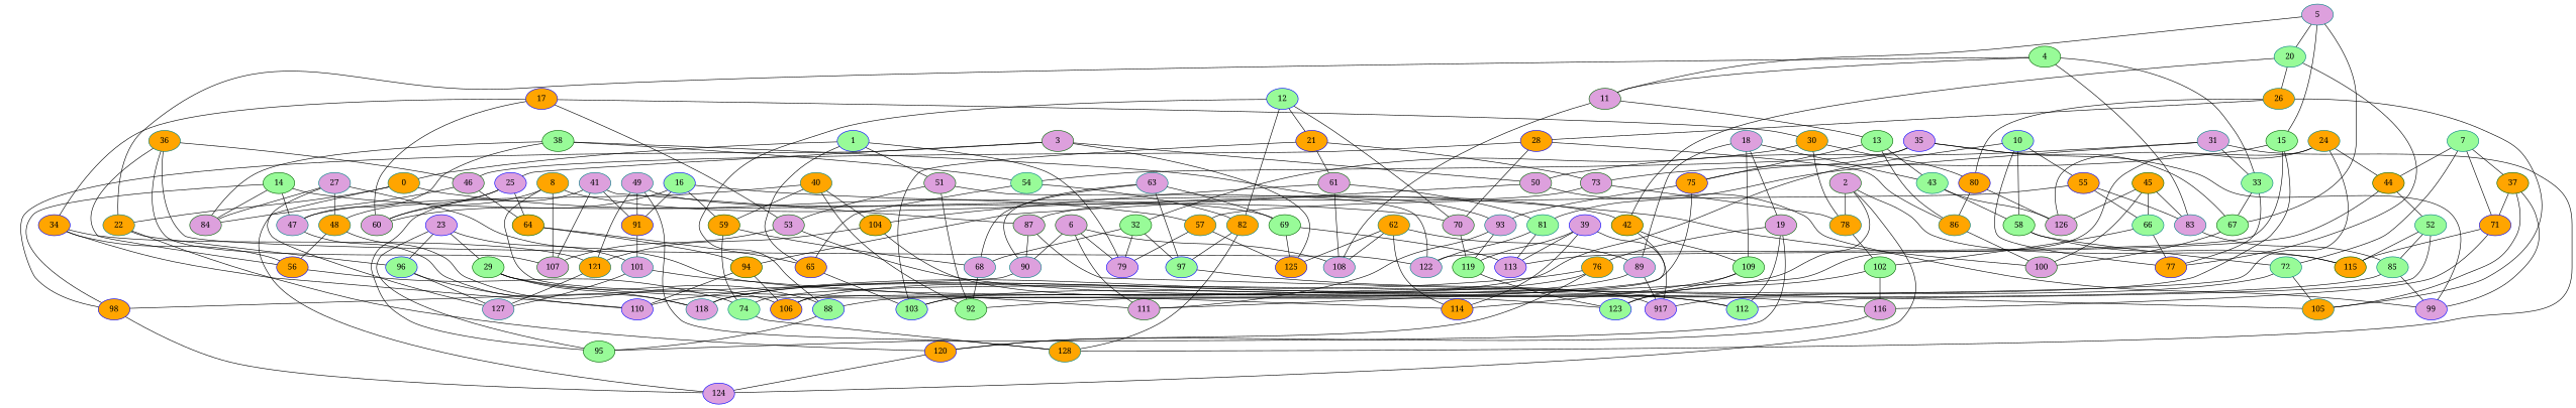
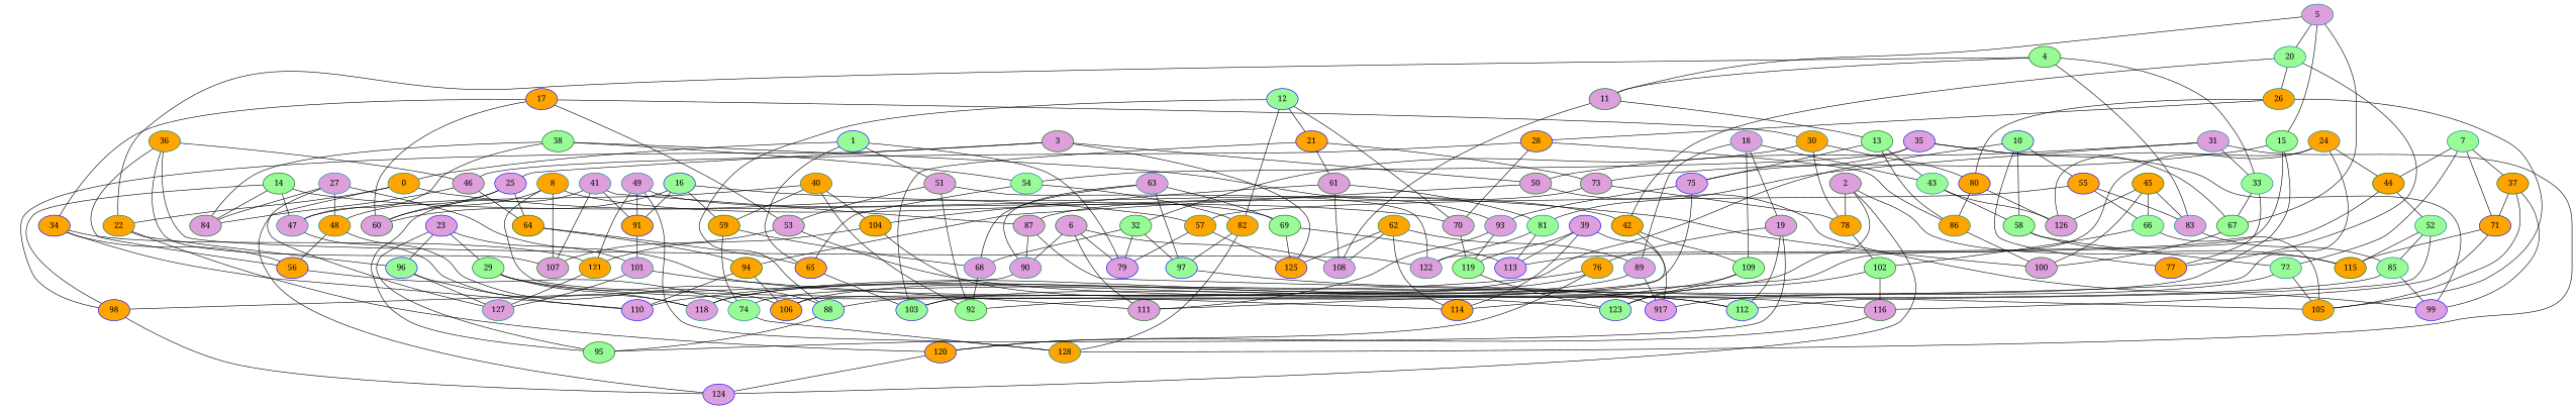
  graph {
    fontname="Noto Serif"
    node [color=teal fillcolor=plum fontname="Noto Serif" style=filled]
    edge [fontname="Noto Serif"]
    1 [color=blue fillcolor=palegreen]
    n2 [fillcolor=orange label=0]
    51 [color=darkgreen]
    65 [color=blue fillcolor=orange]
    79 [color=blue]
    124 [color=blue]
    22 [fillcolor=orange]
    57 [fillcolor=orange]
    122
    53 [color=darkgreen]
    92 [color=darkgreen fillcolor=palegreen]
    103 [color=blue fillcolor=palegreen]
    2 [color=darkgreen]
    78 [fillcolor=orange]
    115 [color=darkgreen fillcolor=orange]
    102 [color=darkgreen fillcolor=palegreen]
    3 [color=darkgreen]
    25 [color=blue]
    50 [color=darkgreen]
    98 [color=blue fillcolor=orange]
    125 [color=blue fillcolor=orange]
    60 [color=darkgreen]
    48 [fillcolor=orange]
    64 [color=darkgreen fillcolor=orange]
    99 [color=blue]
    94 [color=darkgreen fillcolor=orange]
    4 [color=darkgreen fillcolor=palegreen]
    11 [color=darkgreen]
    33 [fillcolor=palegreen]
    83
    108
    13 [color=darkgreen fillcolor=palegreen]
    96 [color=blue fillcolor=palegreen]
    120 [color=blue fillcolor=orange]
    67 [color=darkgreen fillcolor=palegreen]
    77 [color=blue fillcolor=orange]
    85 [fillcolor=palegreen]
    5
    15 [color=darkgreen fillcolor=palegreen]
    20 [fillcolor=palegreen]
    73 [color=darkgreen]
    74 [fillcolor=palegreen]
    42 [color=darkgreen fillcolor=orange]
    26 [fillcolor=orange]
    100 [color=darkgreen]
    6 [color=darkgreen]
    90
    111 [color=darkgreen]
    7 [fillcolor=palegreen]
    37 [color=darkgreen fillcolor=orange]
    44 [color=darkgreen fillcolor=orange]
    71 [color=blue fillcolor=orange]
    72 [fillcolor=palegreen]
    105 [fillcolor=orange]
    113 [color=blue]
    52 [fillcolor=palegreen]
    116 [color=darkgreen]
    n58 [color=blue label=917]
    8 [fillcolor=orange]
    107 [color=darkgreen]
    123 [color=blue fillcolor=palegreen]
    109 [color=darkgreen fillcolor=palegreen]
    10 [color=blue fillcolor=palegreen]
    55 [color=blue fillcolor=orange]
    58 [color=darkgreen fillcolor=palegreen]
    118
    66 [fillcolor=palegreen]
    43 [fillcolor=palegreen]
-   75 [color=blue fillcolor=orange]
+   75 [color=blue]
    86 [fillcolor=orange]
    12 [color=blue fillcolor=palegreen]
    21 [color=blue fillcolor=orange]
    70 [color=darkgreen]
    82 [fillcolor=orange]
    88 [color=blue fillcolor=palegreen]
    61 [color=darkgreen]
    119 [color=darkgreen fillcolor=palegreen]
    128 [fillcolor=orange]
    97 [color=blue fillcolor=palegreen]
    95 [color=darkgreen fillcolor=palegreen]
    126 [color=darkgreen]
    93
    106 [color=blue fillcolor=orange]
    14 [color=darkgreen fillcolor=palegreen]
    47
    84 [color=darkgreen]
    87 [color=darkgreen]
    16 [color=blue fillcolor=palegreen]
    59 [color=darkgreen fillcolor=orange]
    91 [color=blue fillcolor=orange]
    68
    101
    17 [color=blue fillcolor=orange]
    30 [fillcolor=orange]
    34 [color=blue fillcolor=orange]
    80 [color=blue fillcolor=orange]
    32 [color=darkgreen fillcolor=palegreen]
    56 [color=blue fillcolor=orange]
    110 [color=blue]
    121 [fillcolor=orange]
    18
    19 [color=darkgreen]
    89
    76 [fillcolor=orange]
    112 [color=blue fillcolor=palegreen]
    114 [color=blue fillcolor=orange]
    28 [color=blue fillcolor=orange]
    81 [fillcolor=palegreen]
    104 [color=darkgreen fillcolor=orange]
    127
    23 [color=blue]
    29 [color=darkgreen fillcolor=palegreen]
    24 [fillcolor=orange]
    46 [color=darkgreen]
    27
    31
    35 [color=blue]
    54 [fillcolor=palegreen]
    36 [fillcolor=orange]
    38 [color=darkgreen fillcolor=palegreen]
    39 [color=blue]
    40 [fillcolor=orange]
    41
    45 [color=darkgreen fillcolor=orange]
    49
    69 [color=darkgreen fillcolor=palegreen]
    62 [fillcolor=orange]
    63
    1 -- n2
    1 -- 51
    1 -- 65
    1 -- 79
    n2 -- 124
    n2 -- 22
    n2 -- 57
    51 -- 122
    51 -- 53
    51 -- 92
    65 -- 103
    22 -- 96
    22 -- 120
    57 -- 79
    57 -- 125
    53 -- 116
    53 -- 107
    2 -- 124
    2 -- 103
    2 -- 78
    2 -- 115
    78 -- 102
    102 -- 116
    102 -- 123
    3 -- 25
    3 -- 50
    3 -- 98
    3 -- 125
    25 -- 60
    25 -- 48
    25 -- 64
    50 -- 99
    50 -- 94
    98 -- 124
    48 -- 106
    48 -- 56
    64 -- 65
    64 -- 94
    94 -- 106
    94 -- 110
    4 -- 22
    4 -- 11
    4 -- 33
    4 -- 83
    11 -- 108
    11 -- 13
    33 -- 67
    33 -- 77
    83 -- 85
    13 -- 43
    13 -- 75
    13 -- 86
    96 -- 110
    96 -- 127
    120 -- 124
    67 -- 100
    85 -- 99
    85 -- 88
    5 -- 11
    5 -- 67
    5 -- 15
    5 -- 20
    15 -- 122
    15 -- 73
    15 -- 74
    20 -- 77
    20 -- 42
    20 -- 26
    73 -- 78
    73 -- 87
    74 -- 128
    42 -- 103
    42 -- 109
    26 -- 105
    26 -- 80
    26 -- 28
    6 -- 79
    6 -- 108
    6 -- 90
    6 -- 111
    90 -- 98
    7 -- 37
    7 -- 44
    7 -- 71
    7 -- 72
    37 -- 99
    37 -- 71
    37 -- 105
    44 -- 113
    44 -- 52
    71 -- 115
    71 -- 116
    72 -- 105
    72 -- n58
    52 -- 115
    52 -- 85
    52 -- 112
    116 -- 120
    8 -- 60
    8 -- 42
    8 -- 107
    8 -- 123
    109 -- 123
    109 -- 114
    10 -- 77
    10 -- 55
    10 -- 58
    10 -- 118
    55 -- 57
    55 -- 83
    55 -- 66
    58 -- 115
    58 -- 72
    66 -- 102
-   66 -- 77
+   66 -- 105
    43 -- 58
    43 -- 126
    75 -- 93
    75 -- 106
    86 -- 100
    12 -- 21
    12 -- 70
    12 -- 82
    12 -- 88
    21 -- 103
    21 -- 73
    21 -- 61
    70 -- 119
    82 -- 128
    82 -- 97
    88 -- 95
    61 -- 108
    61 -- 81
    61 -- 104
    119 -- 123
    97 -- 112
    93 -- 111
    93 -- 119
    14 -- 98
    14 -- 70
    14 -- 47
    14 -- 84
    47 -- 118
    87 -- 90
    87 -- 105
    16 -- 60
    16 -- 100
    16 -- 59
    16 -- 91
    59 -- 74
    59 -- 68
    91 -- 101
    68 -- 92
    101 -- 111
    101 -- 127
    17 -- 53
    17 -- 60
    17 -- 30
    17 -- 34
    30 -- 78
    30 -- 80
    30 -- 32
    34 -- 56
    34 -- 110
    34 -- 121
    80 -- 86
    80 -- 126
    32 -- 79
    32 -- 97
    32 -- 68
    56 -- 74
    121 -- 127
    18 -- 109
    18 -- 43
    18 -- 19
    18 -- 89
    19 -- 95
    19 -- 76
    19 -- 112
    89 -- n58
    89 -- 106
    76 -- 120
    76 -- 118
    76 -- 110
    28 -- 86
    28 -- 70
    28 -- 46
    81 -- 122
    81 -- 113
    104 -- n58
    104 -- 121
    23 -- 96
    23 -- 95
    23 -- 101
    23 -- 29
    29 -- 118
    29 -- 88
    29 -- 114
    24 -- 92
    24 -- 111
    24 -- 44
    24 -- 126
    46 -- 64
    46 -- 84
    27 -- 48
    27 -- 84
    27 -- 112
    27 -- 127
    31 -- 50
    31 -- 33
    31 -- 128
    31 -- 81
    35 -- 99
    35 -- 67
    35 -- 75
    35 -- 54
    54 -- 65
    54 -- 82
    36 -- 122
    36 -- 107
    36 -- 56
    36 -- 46
    38 -- 93
    38 -- 47
    38 -- 84
    38 -- 54
    39 -- 113
    39 -- n58
    39 -- 119
    39 -- 114
    40 -- 92
    40 -- 47
    40 -- 59
    40 -- 104
    41 -- 107
    41 -- 95
    41 -- 87
    41 -- 91
    45 -- 83
    45 -- 100
    45 -- 66
    45 -- 126
    49 -- 128
    49 -- 91
    49 -- 121
    49 -- 69
    69 -- 125
    69 -- 113
    62 -- 125
    62 -- 108
    62 -- 89
    62 -- 114
    63 -- 90
    63 -- 97
    63 -- 68
    63 -- 69
  }
